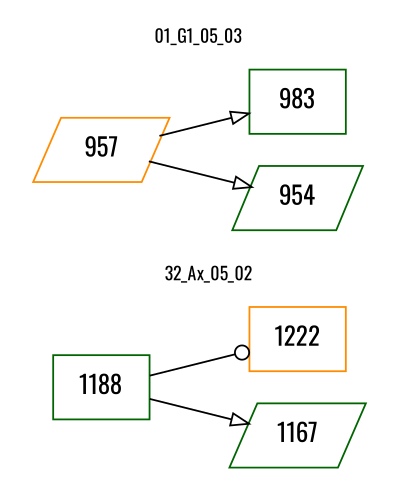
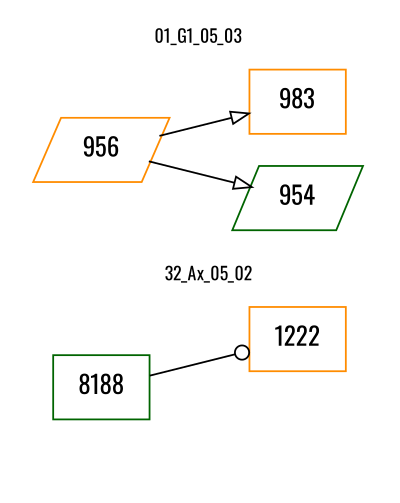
  digraph {
    fontname=Oswald
    rankdir=LR
    node [color=darkgreen fontname=Oswald shape=box]
    edge [arrowhead=onormal color=black fontname=Oswald]
-   n1 [label=1188]
-   n2 [label=1167 shape=parallelogram]
+   n1 [label=8188]
    n3 [color=darkorange label=1222]
-   n4 [color=darkorange label=957 shape=parallelogram]
+   n4 [color=darkorange label=956 shape=parallelogram]
    n5 [label=954 shape=parallelogram]
-   n6 [label=983]
+   n6 [color=darkorange label=983]
    subgraph cluster_1 {
      color=white
      fontsize=10
      label="32_Ax_05_02"
      n1
-     n2
      n3
    }
    subgraph cluster_2 {
      color=white
      fontsize=10
      label="01_G1_05_03"
      n4
      n5
      n6
    }
-   n1 -> n2
    n1 -> n3 [arrowhead=odot]
    n4 -> n5
    n4 -> n6
  }
